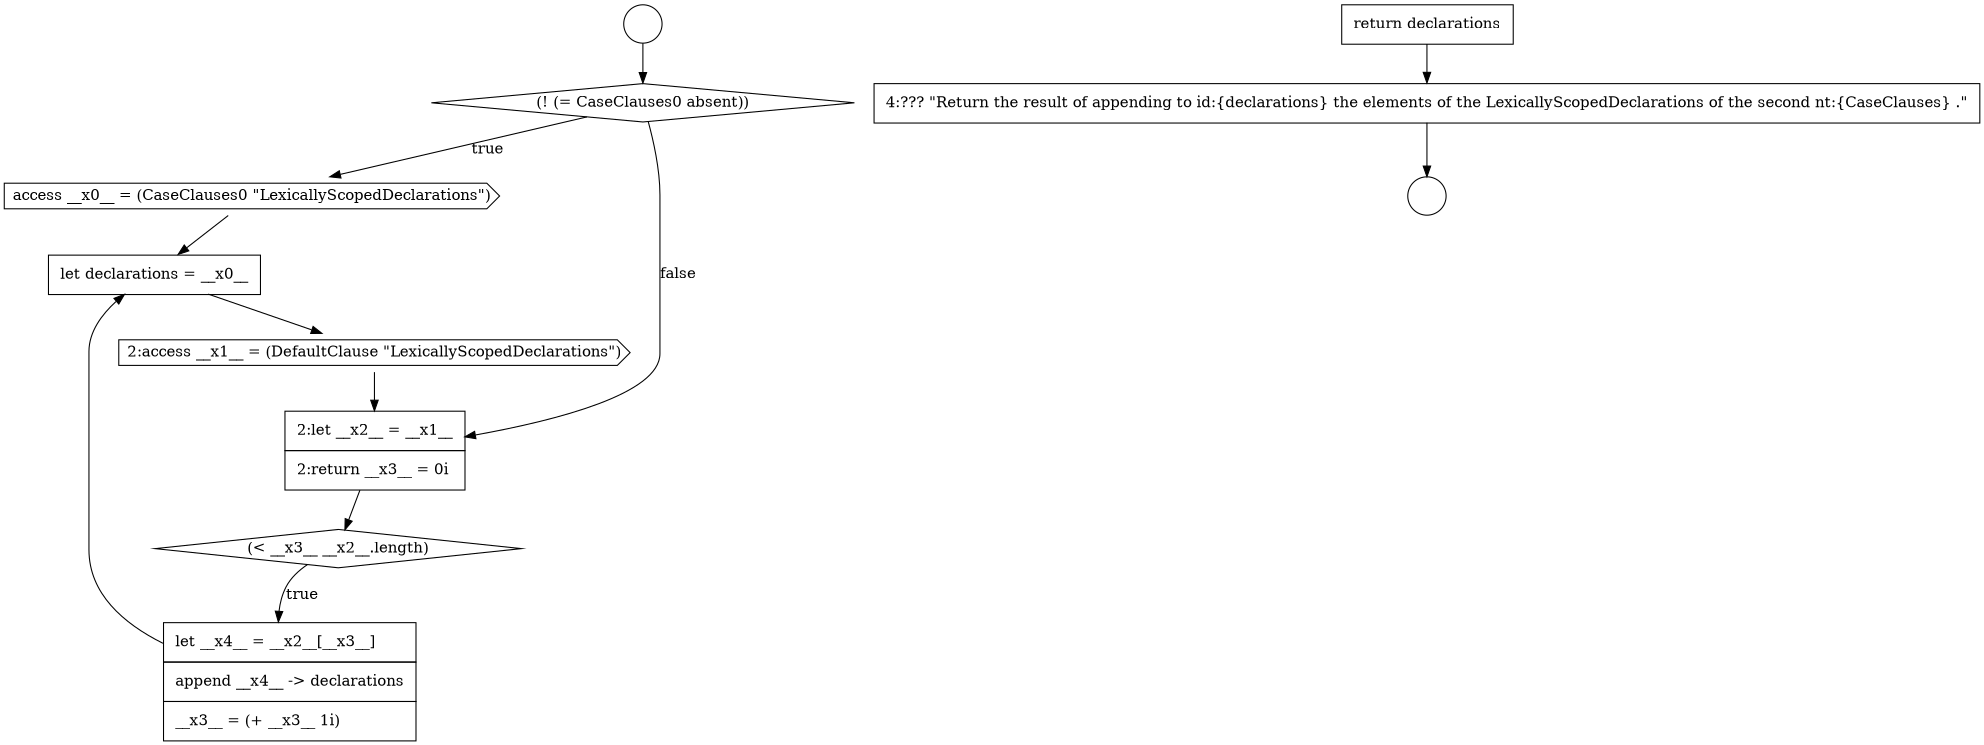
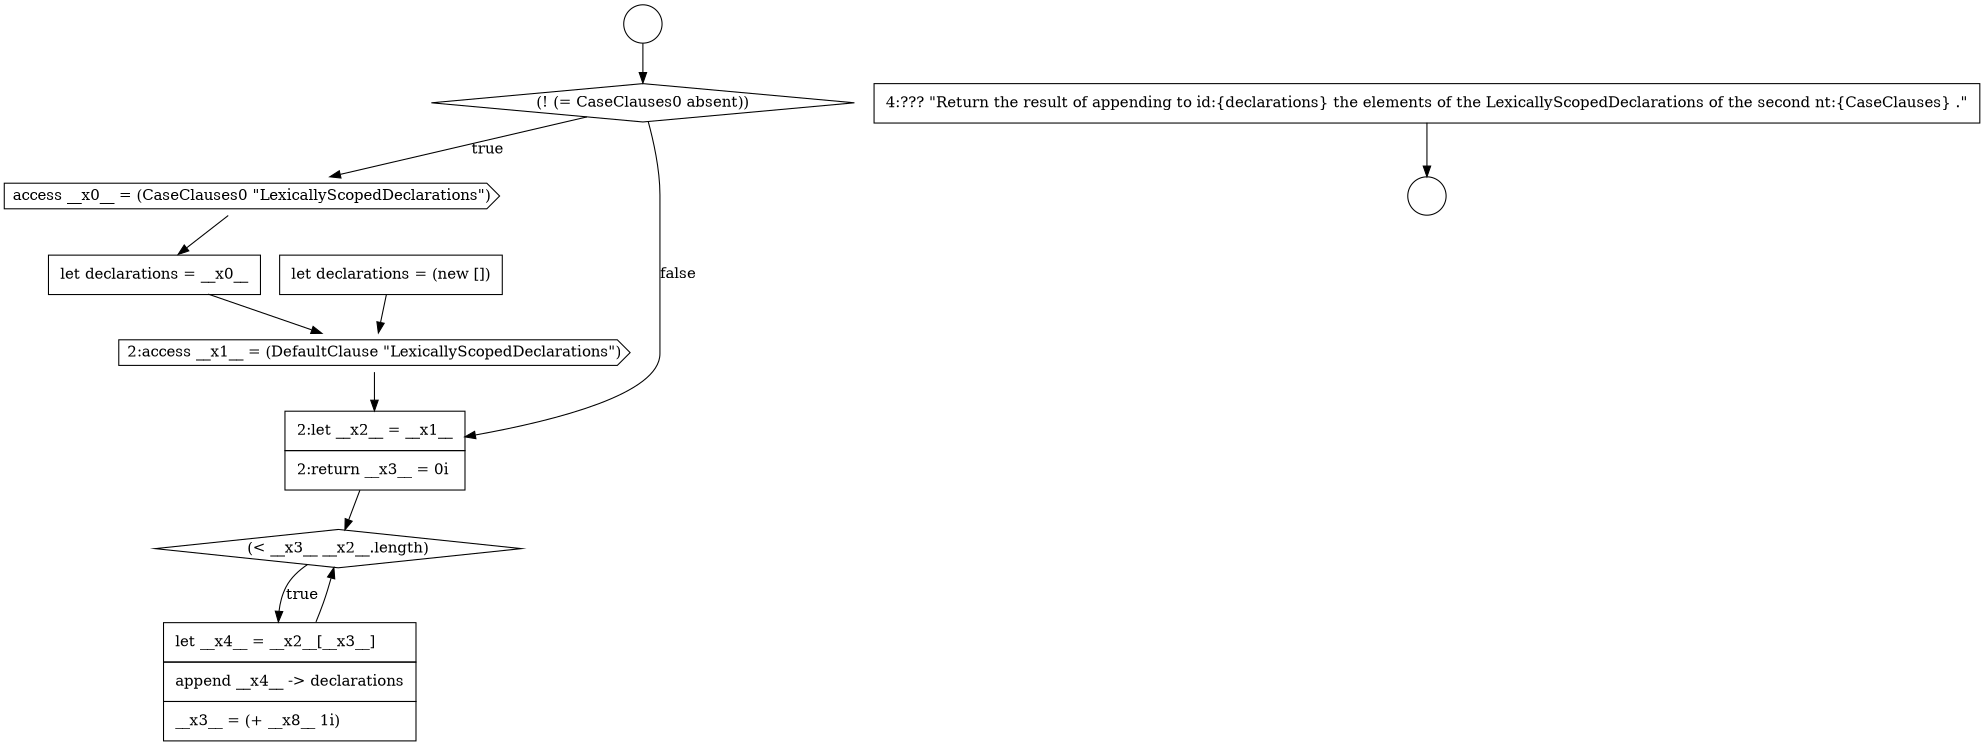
  digraph {
    node [color=black fillcolor=white shape=none style=filled]
    edge [color=black]
    n1 [label=<<font color="black">access __x0__ = (CaseClauses0 &quot;LexicallyScopedDeclarations&quot;)</font>> shape=cds]
    n2 [label=<<font color="black">     <table border="0" cellborder="1" cellspacing="0" cellpadding="10">       <tr><td align="left">let declarations = __x0__</td></tr>     </table>   </font>> margin=0]
    n3 [label=<<font color="black">2:access __x1__ = (DefaultClause &quot;LexicallyScopedDeclarations&quot;)</font>> shape=cds]
    n4 [label=<<font color="black">     <table border="0" cellborder="1" cellspacing="0" cellpadding="10">       <tr><td align="left">4:??? &quot;Return the result of appending to id:{declarations} the elements of the LexicallyScopedDeclarations of the second nt:{CaseClauses} .&quot;</td></tr>     </table>   </font>> margin=0]
    n5 [label=" " shape=circle]
    n6 [label=<<font color="black">     <table border="0" cellborder="1" cellspacing="0" cellpadding="10">       <tr><td align="left">2:let __x2__ = __x1__</td></tr>       <tr><td align="left">2:return __x3__ = 0i</td></tr>     </table>   </font>> margin=0]
-   n7 [label=<<font color="black">     <table border="0" cellborder="1" cellspacing="0" cellpadding="10">       <tr><td align="left">return declarations</td></tr>     </table>   </font>> margin=0]
-   n9 [label=<<font color="black">     <table border="0" cellborder="1" cellspacing="0" cellpadding="10">       <tr><td align="left">let __x4__ = __x2__[__x3__]</td></tr>       <tr><td align="left">append __x4__ -&gt; declarations</td></tr>       <tr><td align="left">__x3__ = (+ __x3__ 1i)</td></tr>     </table>   </font>> margin=0]
+   n8 [label=<<font color="black">     <table border="0" cellborder="1" cellspacing="0" cellpadding="10">       <tr><td align="left">let declarations = (new [])</td></tr>     </table>   </font>> margin=0]
+   n9 [label=<<font color="black">     <table border="0" cellborder="1" cellspacing="0" cellpadding="10">       <tr><td align="left">let __x4__ = __x2__[__x3__]</td></tr>       <tr><td align="left">append __x4__ -&gt; declarations</td></tr>       <tr><td align="left">__x3__ = (+ __x8__ 1i)</td></tr>     </table>   </font>> margin=0]
    n10 [label=<<font color="black">(&lt; __x3__ __x2__.length)</font>> shape=diamond]
    n11 [label=<<font color="black">(! (= CaseClauses0 absent))</font>> shape=diamond]
    n12 [label=" " shape=circle]
    n1 -> n2
    n2 -> n3
    n3 -> n6
    n4 -> n5
    n6 -> n10
-   n7 -> n4
-   n9 -> n2
+   n8 -> n3
+   n9 -> n10
    n10 -> n9 [label=<<font color="black">true</font>>]
    n11 -> n1 [label=<<font color="black">true</font>>]
    n11 -> n6 [label=<<font color="black">false</font>>]
    n12 -> n11
  }
